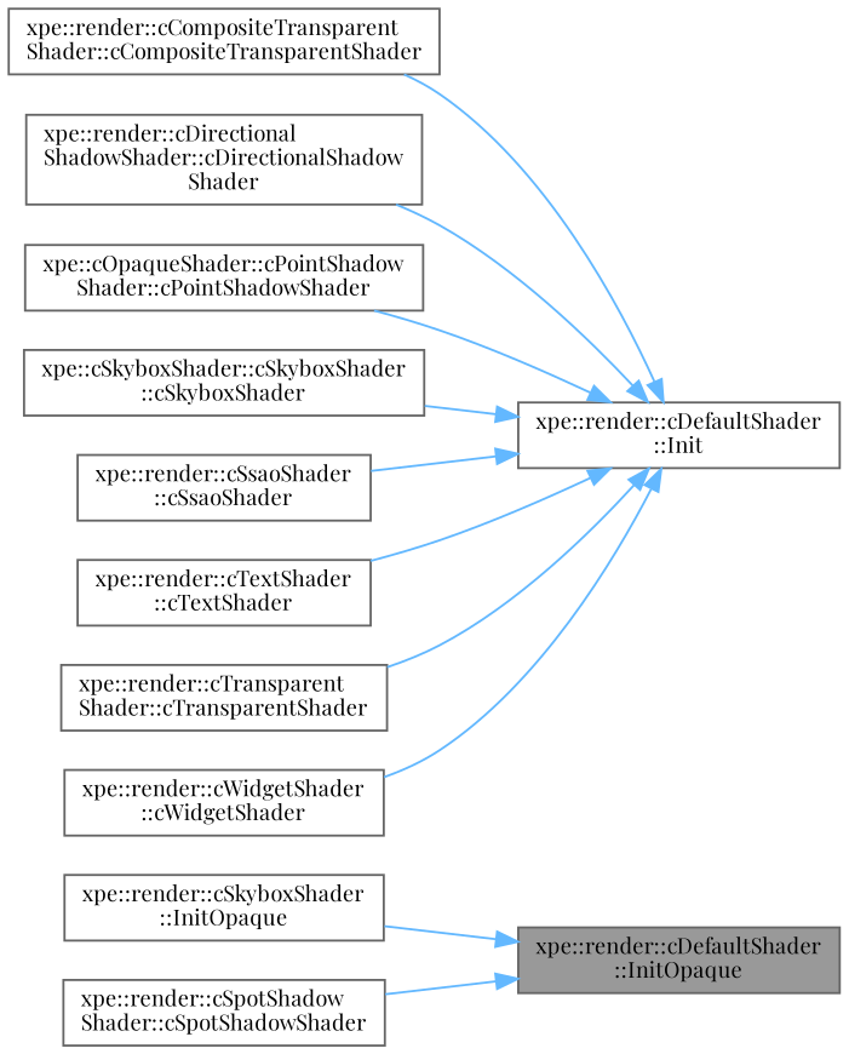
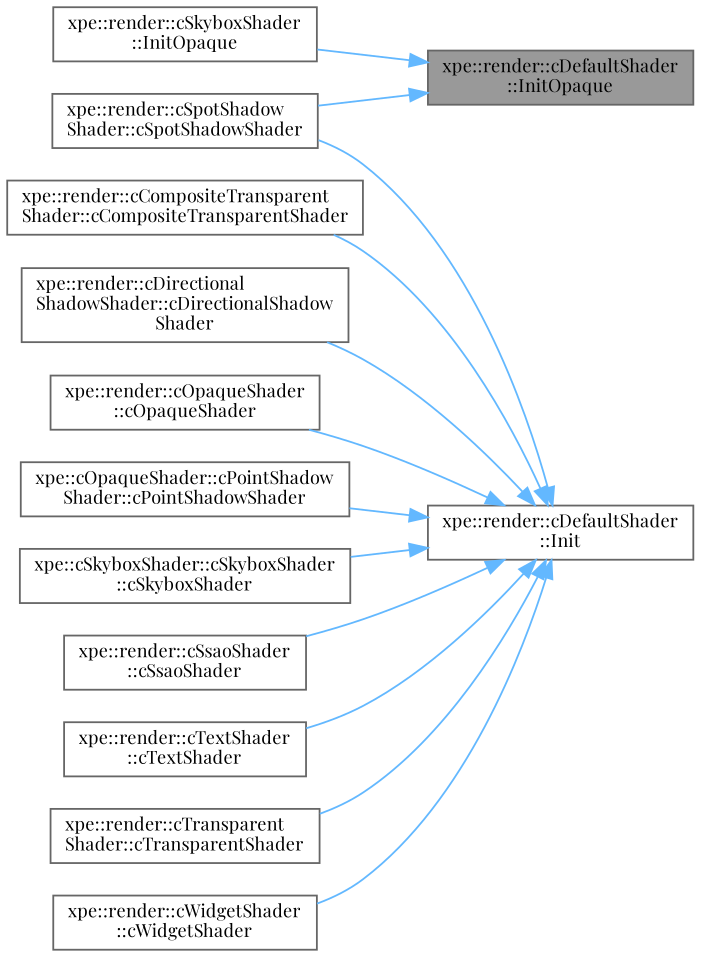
  digraph {
    fontname="Playfair Display"
    rankdir=RL
    node [color=grey40 fillcolor=white fontname="Playfair Display" fontsize=10 shape=box style=filled]
    edge [color=steelblue1 dir=back fontname="Playfair Display" fontsize=10 labelfontname=Helvetica labelfontsize=10 style=solid]
    n1 [color=gray40 fillcolor=grey60 fontcolor=black height=0.2 label="xpe::render::cDefaultShader\l::InitOpaque" width=0.4]
    n2 [height=0.2 label="xpe::render::cSkyboxShader\l::InitOpaque" width=0.4]
    n3 [height=0.2 label="xpe::render::cSpotShadow\lShader::cSpotShadowShader" width=0.4]
    n4 [height=0.2 label="xpe::render::cDefaultShader\l::Init" width=0.4]
    n5 [height=0.2 label="xpe::render::cCompositeTransparent\lShader::cCompositeTransparentShader" width=0.4]
    n6 [height=0.2 label="xpe::render::cDirectional\lShadowShader::cDirectionalShadow\lShader" width=0.4]
+   n7 [height=0.2 label="xpe::render::cOpaqueShader\l::cOpaqueShader" width=0.4]
    n8 [height=0.2 label="xpe::cOpaqueShader::cPointShadow\lShader::cPointShadowShader" width=0.4]
    n9 [height=0.2 label="xpe::cSkyboxShader::cSkyboxShader\l::cSkyboxShader" width=0.4]
    n10 [height=0.2 label="xpe::render::cSsaoShader\l::cSsaoShader" width=0.4]
    n11 [height=0.2 label="xpe::render::cTextShader\l::cTextShader" width=0.4]
    n12 [height=0.2 label="xpe::render::cTransparent\lShader::cTransparentShader" width=0.4]
    n13 [height=0.2 label="xpe::render::cWidgetShader\l::cWidgetShader" width=0.4]
    n1 -> n2
    n1 -> n3
+   n4 -> n3
    n4 -> n5
    n4 -> n6
+   n4 -> n7
    n4 -> n8
    n4 -> n9
    n4 -> n10
    n4 -> n11
    n4 -> n12
    n4 -> n13
  }
